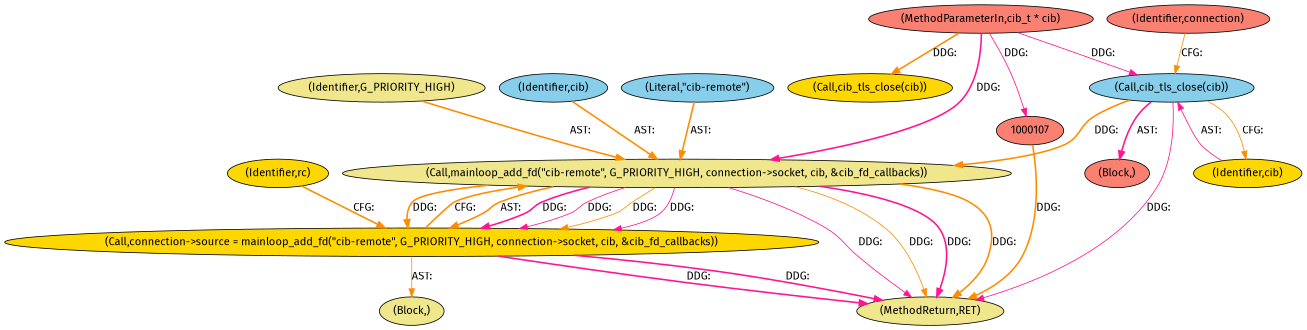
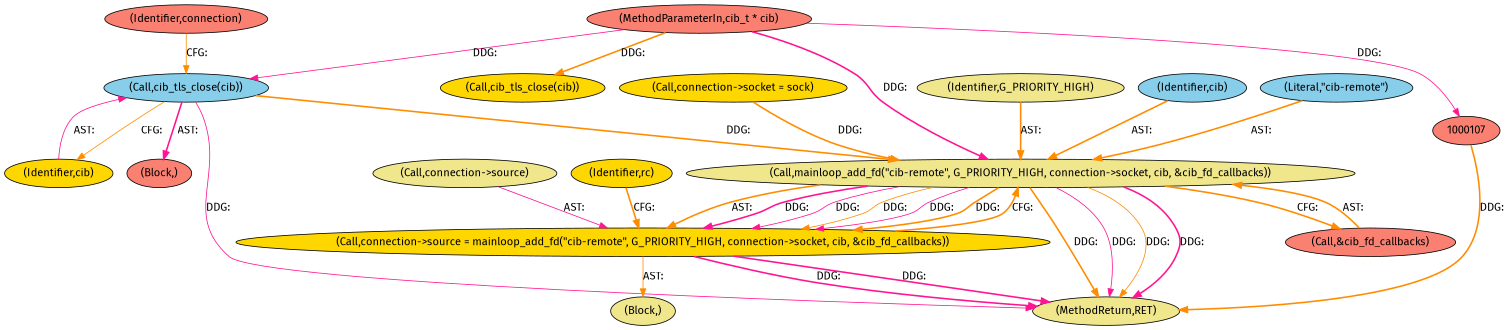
  digraph {
    fontname="Fira Sans"
    node [fillcolor=khaki fontname="Fira Sans" style=filled]
    edge [color=darkorange fontname="Fira Sans" style=bold]
    n1 [fillcolor=skyblue label="(Call,cib_tls_close(cib))"]
    n2 [label="(Call,mainloop_add_fd(\"cib-remote\", G_PRIORITY_HIGH, connection->socket, cib, &cib_fd_callbacks))"]
    n3 [fillcolor=salmon label="(Block,)"]
    n4 [label="(MethodReturn,RET)"]
    n5 [fillcolor=gold label="(Identifier,cib)"]
    n6 [fillcolor=gold label="(Call,connection->source = mainloop_add_fd(\"cib-remote\", G_PRIORITY_HIGH, connection->socket, cib, &cib_fd_callbacks))"]
+   n7 [fillcolor=salmon label="(Call,&cib_fd_callbacks)"]
    n8 [fillcolor=salmon label="(MethodParameterIn,cib_t * cib)"]
    n9 [fillcolor=gold label="(Call,cib_tls_close(cib))"]
    1000107 [fillcolor=salmon]
    n11 [label="(Block,)"]
    n12 [fillcolor=skyblue label="(Identifier,cib)"]
+   n13 [fillcolor=gold label="(Call,connection->socket = sock)"]
+   n14 [label="(Call,connection->source)"]
    n15 [fillcolor=skyblue label="(Literal,\"cib-remote\")"]
    n16 [label="(Identifier,G_PRIORITY_HIGH)"]
    n17 [fillcolor=salmon label="(Identifier,connection)"]
    n18 [fillcolor=gold label="(Identifier,rc)"]
    n1 -> n2 [label="DDG: "]
    n1 -> n3 [color=deeppink label="AST: "]
    n1 -> n4 [color=deeppink label="DDG: " style=solid]
    n1 -> n5 [label="CFG: " style=solid]
    n2 -> n4 [label="DDG: "]
    n2 -> n4 [color=deeppink label="DDG: " style=solid]
    n2 -> n4 [label="DDG: " style=solid]
    n2 -> n4 [color=deeppink label="DDG: "]
    n2 -> n6 [label="AST: "]
    n2 -> n6 [color=deeppink label="DDG: "]
    n2 -> n6 [color=deeppink label="DDG: " style=solid]
    n2 -> n6 [label="DDG: " style=solid]
    n2 -> n6 [color=deeppink label="DDG: " style=solid]
    n2 -> n6 [label="DDG: "]
+   n2 -> n7 [label="CFG: "]
    n5 -> n1 [color=deeppink label="AST: " style=solid]
    n6 -> n2 [label="CFG: "]
    n6 -> n4 [color=deeppink label="DDG: "]
    n6 -> n4 [color=deeppink label="DDG: "]
    n6 -> n11 [label="AST: " style=solid]
+   n7 -> n2 [label="AST: "]
    n8 -> n1 [color=deeppink label="DDG: " style=solid]
    n8 -> n2 [color=deeppink label="DDG: "]
    n8 -> n9 [label="DDG: "]
    n8 -> 1000107 [color=deeppink label="DDG: " style=solid]
    1000107 -> n4 [label="DDG: "]
    n12 -> n2 [label="AST: "]
+   n13 -> n2 [label="DDG: "]
+   n14 -> n6 [color=deeppink label="AST: " style=solid]
    n15 -> n2 [label="AST: "]
    n16 -> n2 [label="AST: "]
    n17 -> n1 [label="CFG: " style=solid]
    n18 -> n6 [label="CFG: "]
  }
